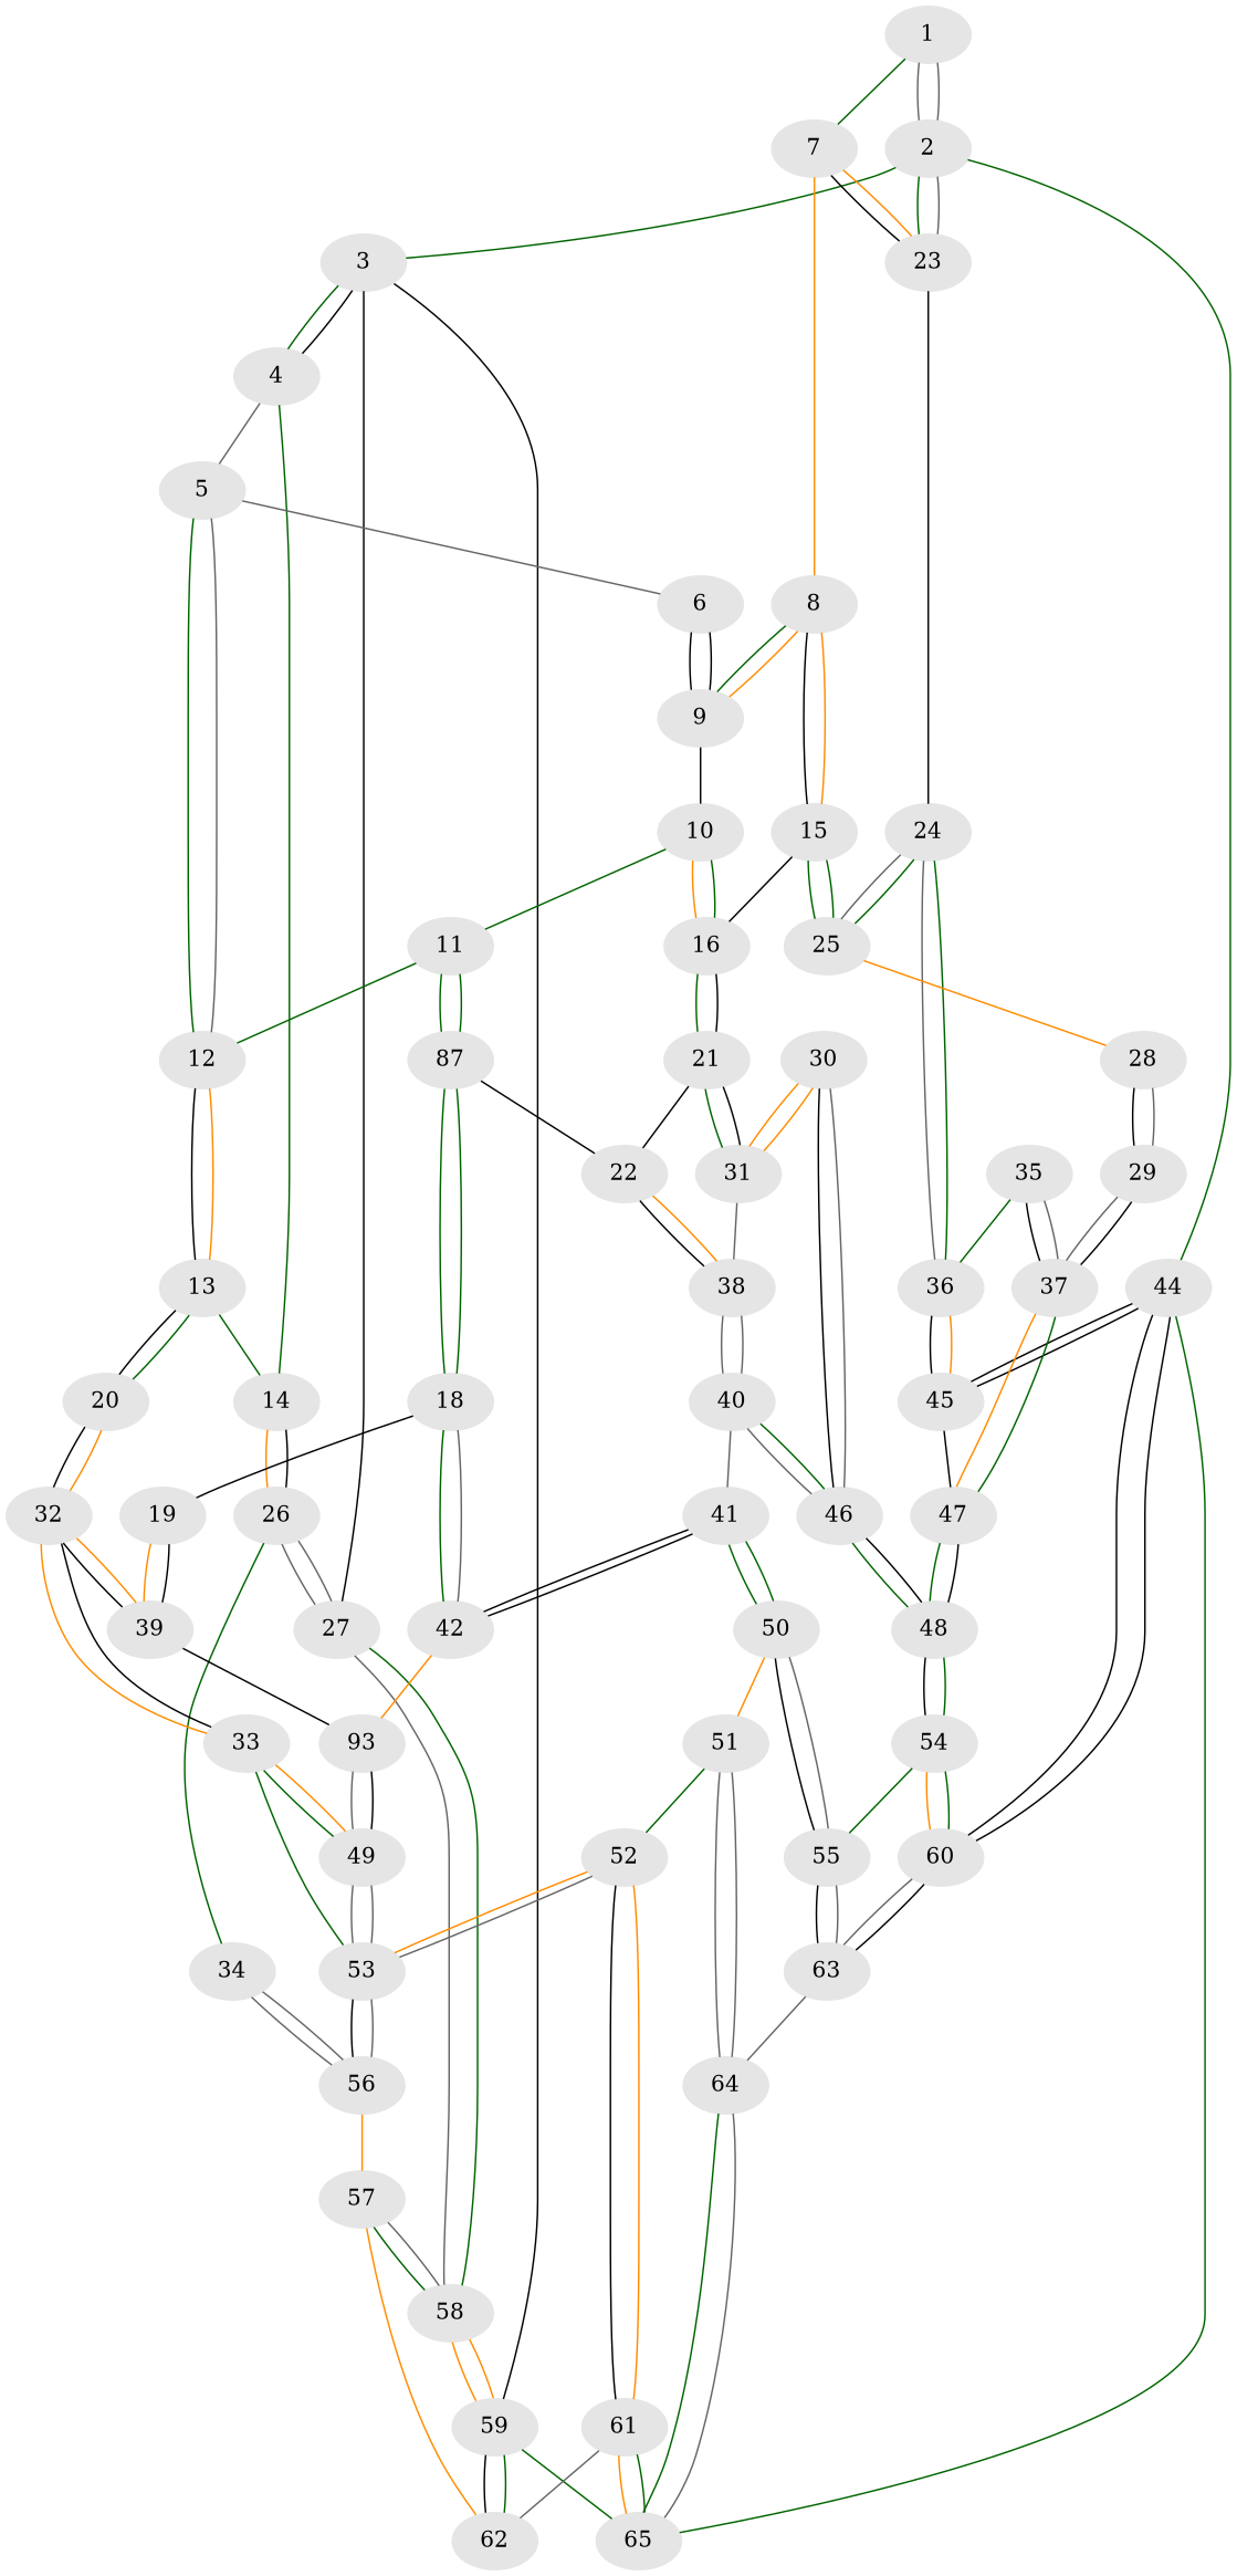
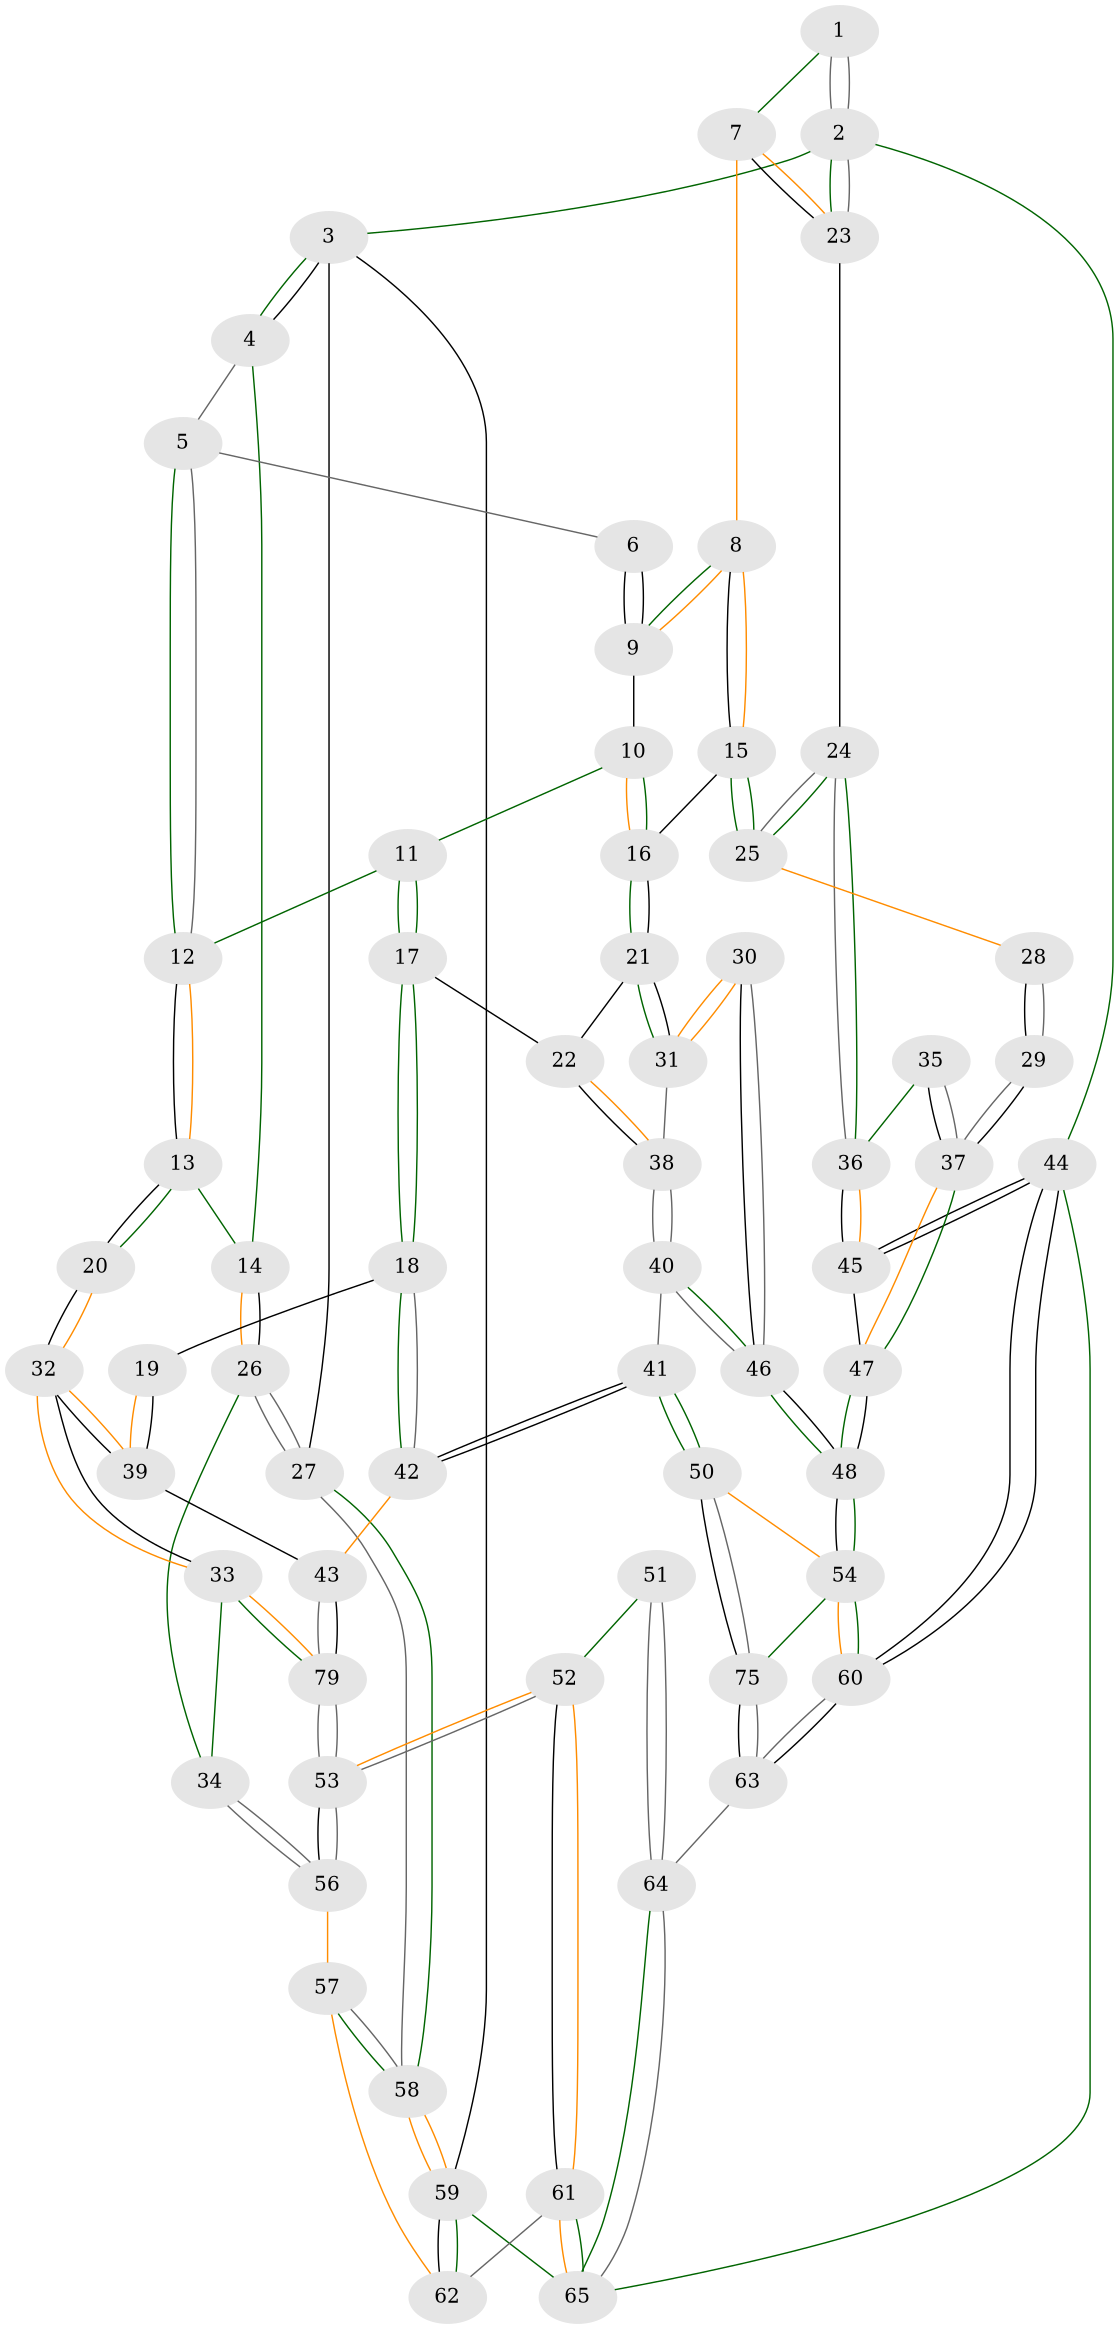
  graph {
    node [color=gray90 style=filled]
    edge [color=black]
    1
    2
    7
    3
    23
    44
    8
    4
    27
    59
    24
    45
    60
    65
    5
    14
    58
    62
    6
    12
    26
    9
    13
    10
    15
    16
    25
    11
-   17 [label=87]
+   17
    21
    18
    22
    20
    32
    34
    28
    31
    19
    42
    38
    39
-   43 [label=93]
+   43
    33
    40
    36
    29
    56
    37
    35
    30
    46
    47
    48
-   49
+   49 [label=79]
    53
    57
    41
    50
    51
-   55
+   55 [label=75]
    63
    54
    52
    64
    61
    1 -- 2 [color=gray40]
    1 -- 2 [color=gray40]
    1 -- 7 [color=darkgreen]
    2 -- 3 [color=darkgreen]
    2 -- 23 [color=darkgreen]
    2 -- 23 [color=gray40]
    2 -- 44 [color=darkgreen]
    7 -- 23
    7 -- 23 [color=darkorange]
    7 -- 8 [color=darkorange]
    3 -- 4 [color=darkgreen]
    3 -- 4
    3 -- 27
    3 -- 59
    23 -- 24
    44 -- 45
    44 -- 45
    44 -- 60
    44 -- 60
    44 -- 65 [color=darkgreen]
    8 -- 9 [color=darkgreen]
    8 -- 9 [color=darkorange]
    8 -- 15
    8 -- 15 [color=darkorange]
    4 -- 5 [color=gray40]
    4 -- 14 [color=darkgreen]
    27 -- 58 [color=gray40]
    27 -- 58 [color=darkgreen]
    59 -- 65 [color=darkgreen]
    59 -- 62
    59 -- 62 [color=darkgreen]
    24 -- 25 [color=gray40]
    24 -- 25 [color=darkgreen]
    24 -- 36 [color=gray40]
    24 -- 36 [color=darkgreen]
    45 -- 47
    60 -- 63 [color=gray40]
    60 -- 63
    5 -- 6 [color=gray40]
    5 -- 12 [color=darkgreen]
    5 -- 12 [color=gray40]
    14 -- 26 [color=darkorange]
    14 -- 26
    58 -- 59 [color=darkorange]
    58 -- 59 [color=darkorange]
    6 -- 9
    6 -- 9
    12 -- 13
    12 -- 13 [color=darkorange]
    26 -- 27 [color=gray40]
    26 -- 27 [color=gray40]
    26 -- 34 [color=darkgreen]
    9 -- 10
    13 -- 14 [color=darkgreen]
    13 -- 20
    13 -- 20 [color=darkgreen]
    10 -- 16 [color=darkorange]
    10 -- 16 [color=darkgreen]
    10 -- 11 [color=darkgreen]
    15 -- 16
    15 -- 25 [color=darkgreen]
    15 -- 25 [color=darkgreen]
    16 -- 21 [color=darkgreen]
    16 -- 21
    25 -- 28 [color=darkorange]
    11 -- 12 [color=darkgreen]
    11 -- 17 [color=darkgreen]
    11 -- 17 [color=darkgreen]
    17 -- 18 [color=darkgreen]
    17 -- 18 [color=darkgreen]
    17 -- 22
    21 -- 22
    21 -- 31 [color=darkgreen]
    21 -- 31
    18 -- 19
    18 -- 42 [color=darkgreen]
    18 -- 42 [color=gray40]
    22 -- 38
    22 -- 38 [color=darkorange]
    20 -- 32
    20 -- 32 [color=darkorange]
    32 -- 39
    32 -- 39 [color=darkorange]
    32 -- 33 [color=darkorange]
    32 -- 33
    34 -- 56 [color=gray40]
    34 -- 56 [color=gray40]
    28 -- 29
    28 -- 29 [color=gray40]
    31 -- 38 [color=gray40]
    19 -- 39 [color=darkorange]
    19 -- 39
    42 -- 43 [color=darkorange]
    38 -- 40 [color=gray40]
    38 -- 40 [color=gray40]
    39 -- 43
    43 -- 49 [color=gray40]
    43 -- 49
-   33 -- 53 [color=darkgreen]
+   33 -- 34 [color=darkgreen]
    33 -- 49 [color=darkgreen]
    33 -- 49 [color=darkorange]
    40 -- 46 [color=gray40]
    40 -- 46 [color=darkgreen]
    40 -- 41 [color=gray40]
    36 -- 45
    36 -- 45 [color=darkorange]
    29 -- 37 [color=gray40]
    29 -- 37
    56 -- 57 [color=darkorange]
    37 -- 47 [color=darkorange]
    37 -- 47 [color=darkgreen]
    35 -- 36 [color=darkgreen]
    35 -- 37
    35 -- 37 [color=gray40]
    30 -- 31 [color=darkorange]
    30 -- 31 [color=darkorange]
    30 -- 46
    30 -- 46 [color=gray40]
    46 -- 48 [color=darkgreen]
    46 -- 48
    47 -- 48 [color=darkgreen]
    47 -- 48
    48 -- 54
    48 -- 54 [color=darkgreen]
    49 -- 53 [color=gray40]
    49 -- 53 [color=gray40]
    53 -- 56
    53 -- 56 [color=gray40]
    57 -- 58 [color=darkgreen]
    57 -- 58 [color=gray40]
    57 -- 62 [color=darkorange]
    41 -- 42
    41 -- 42
    41 -- 50 [color=darkgreen]
    41 -- 50 [color=darkgreen]
-   50 -- 51 [color=darkorange]
+   50 -- 54 [color=darkorange]
    50 -- 55
    50 -- 55 [color=gray40]
    51 -- 52 [color=darkgreen]
    51 -- 64 [color=gray40]
    51 -- 64 [color=gray40]
    55 -- 63
    55 -- 63 [color=gray40]
    63 -- 64 [color=gray40]
    54 -- 60 [color=darkorange]
    54 -- 60 [color=darkgreen]
    54 -- 55 [color=darkgreen]
    52 -- 53 [color=darkorange]
    52 -- 53 [color=gray40]
    52 -- 61
    52 -- 61 [color=darkorange]
    64 -- 65 [color=darkgreen]
    64 -- 65 [color=gray40]
    61 -- 65 [color=darkorange]
    61 -- 65 [color=darkgreen]
    61 -- 62 [color=gray40]
  }
